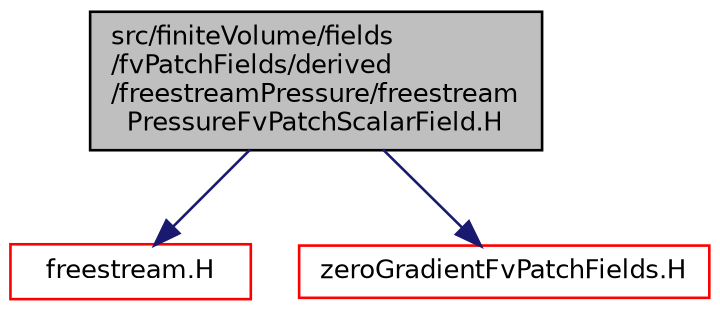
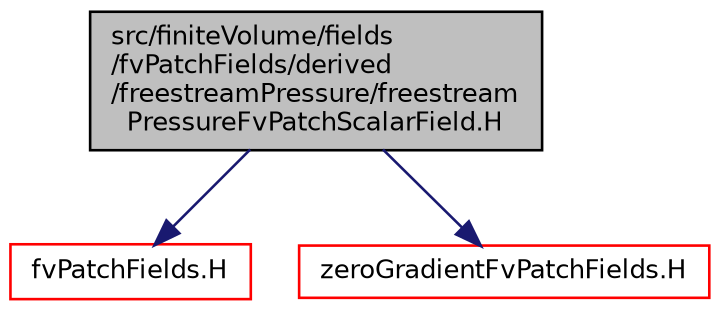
  digraph {
    node [color=red fontname=Helvetica fontsize=10 shape=record]
    edge [color=midnightblue fontname=Helvetica fontsize=10 labelfontname=Helvetica labelfontsize=10 style=solid]
    n1 [color=black fillcolor=grey75 fontcolor=black height=0.2 label="src/finiteVolume/fields\l/fvPatchFields/derived\l/freestreamPressure/freestream\lPressureFvPatchScalarField.H" style=filled width=0.4]
-   n2 [height=0.2 label="freestream.H" width=0.4]
+   n2 [height=0.2 label="fvPatchFields.H" width=0.4]
    n3 [height=0.2 label="zeroGradientFvPatchFields.H" width=0.4]
    n1 -> n2
    n1 -> n3
  }
